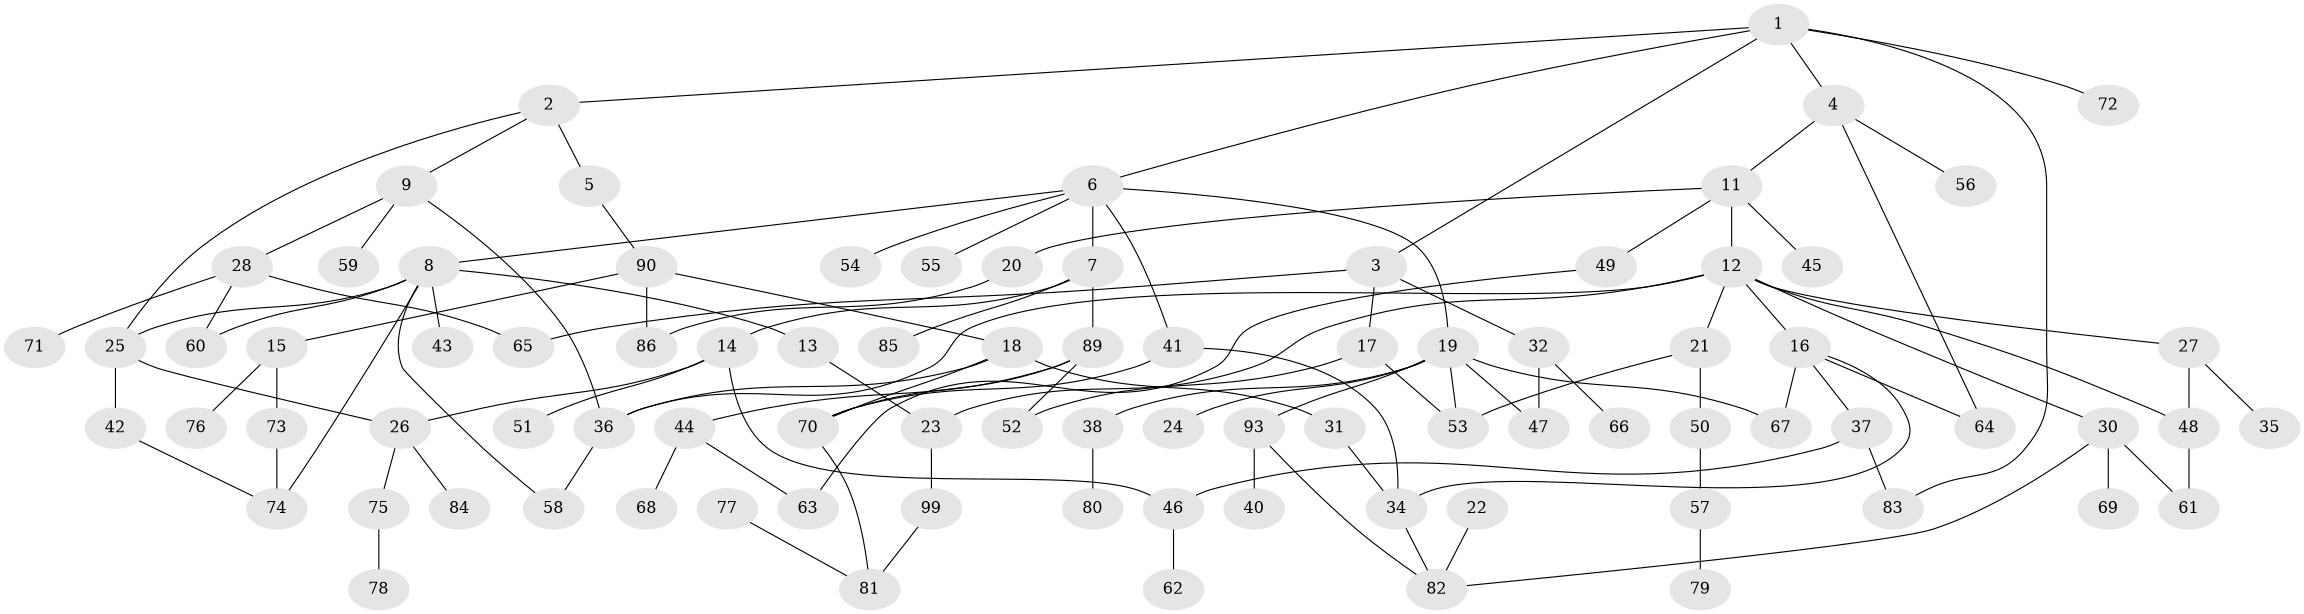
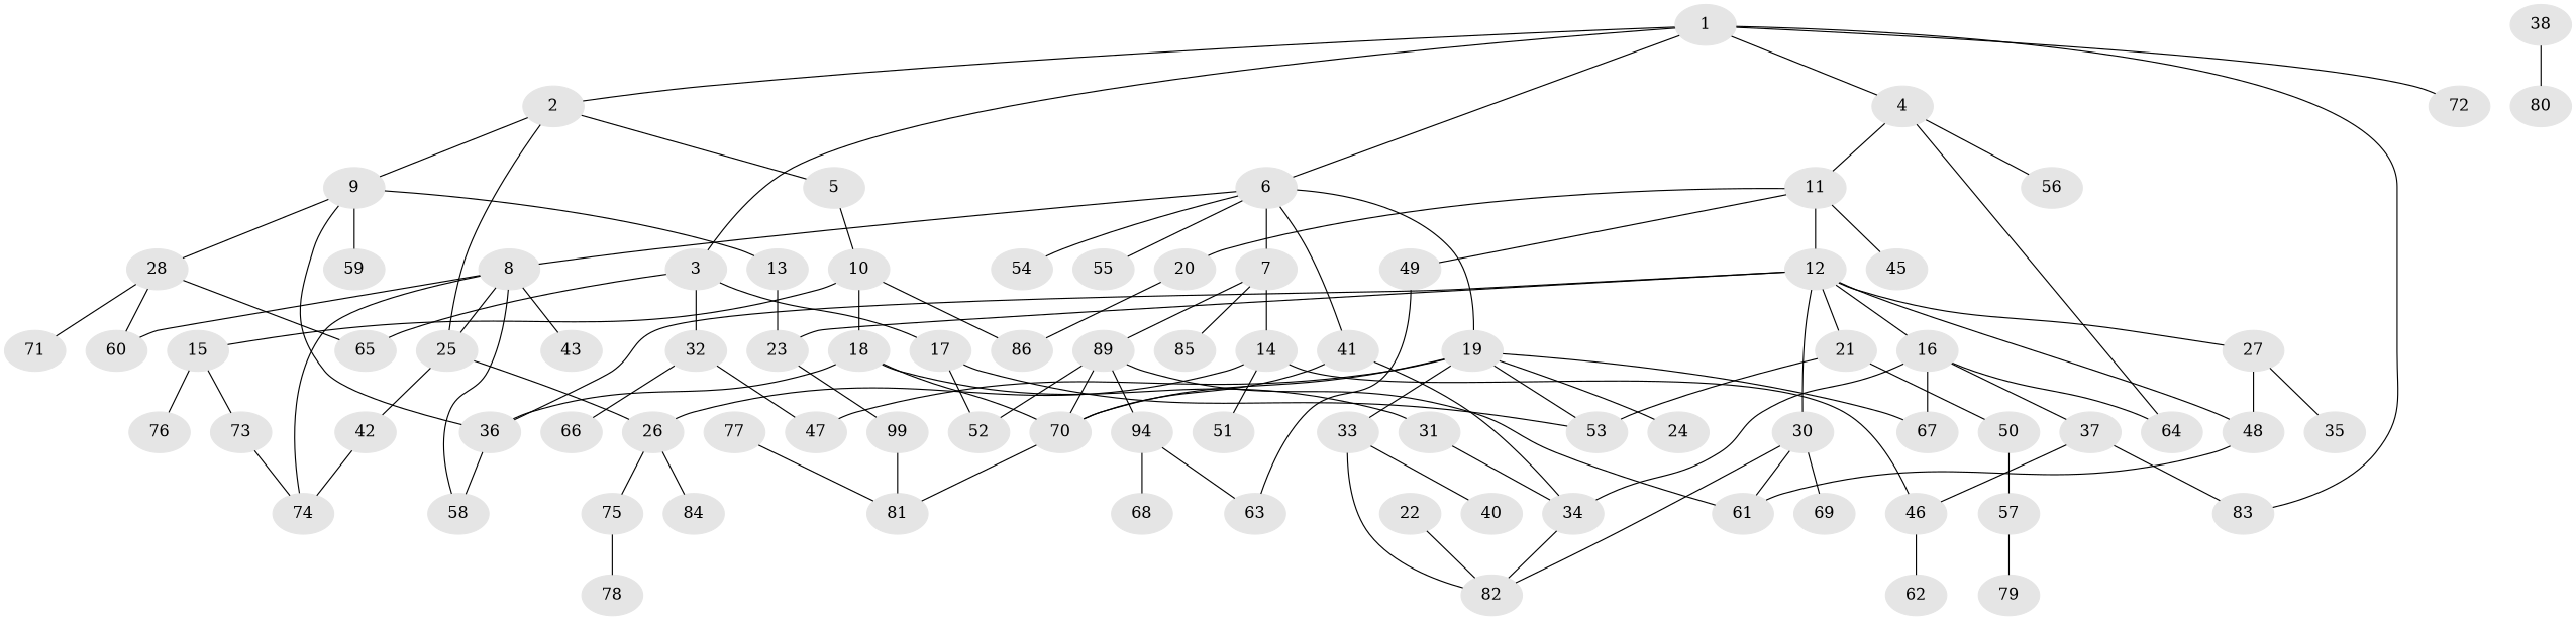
  graph {
    node [color=gray90 style=filled]
    1
    2
    3
    4
    6
    72
    83
    5
    9
    25
    17
    32
    65
    11
    56
    64
    7
    8
    19
    41
    54
    55
-   10 [label=90]
+   10
    28
    36
    59
    26
    42
    52
    53
    47
    66
    12
    20
    45
    49
    15
    18
    86
    14
    n41 [label=89]
    85
    13
    43
    58
    60
    74
    67
    24
-   33 [label=93]
+   33
    38
    34
    70
    46
    51
    61
-   44
+   44 [label=94]
    23
    71
    73
    76
    31
    16
    21
    27
    30
    48
    63
    37
    50
    n71 [label=99]
    35
    82
    69
    75
    84
    62
    22
    81
    40
    80
    57
    78
    68
    77
    79
    1 -- 2
    1 -- 3
    1 -- 4
    1 -- 6
    1 -- 72
    1 -- 83
    2 -- 5
    2 -- 9
    2 -- 25
    3 -- 17
    3 -- 32
    3 -- 65
    4 -- 11
    4 -- 56
    4 -- 64
    6 -- 7
    6 -- 8
    6 -- 19
    6 -- 41
    6 -- 54
    6 -- 55
    5 -- 10
    9 -- 28
    9 -- 36
    9 -- 59
    25 -- 26
    25 -- 42
    17 -- 52
    17 -- 53
    32 -- 47
    32 -- 66
    11 -- 12
    11 -- 20
    11 -- 45
    11 -- 49
    7 -- 14
    7 -- n41
    7 -- 85
    8 -- 25
-   8 -- 13
+   9 -- 13
    8 -- 43
    8 -- 58
    8 -- 60
    8 -- 74
    19 -- 53
    19 -- 47
    19 -- 67
    19 -- 24
    19 -- 33
-   19 -- 38
+   19 -- 70
    41 -- 34
    41 -- 70
    10 -- 15
    10 -- 18
    10 -- 86
    28 -- 65
    28 -- 60
    28 -- 71
    36 -- 58
    26 -- 75
    26 -- 84
    42 -- 74
    12 -- 36
    12 -- 23
    12 -- 16
    12 -- 21
    12 -- 27
    12 -- 30
    12 -- 48
    20 -- 86
    49 -- 63
    15 -- 73
    15 -- 76
    18 -- 36
    18 -- 70
    18 -- 31
    14 -- 26
    14 -- 46
    14 -- 51
    n41 -- 52
    n41 -- 70
+   n41 -- 61
    n41 -- 44
    13 -- 23
    33 -- 82
    33 -- 40
    38 -- 80
    34 -- 82
    70 -- 81
    46 -- 62
    44 -- 63
    44 -- 68
    23 -- n71
    73 -- 74
    31 -- 34
    16 -- 64
    16 -- 67
    16 -- 34
    16 -- 37
    21 -- 53
    21 -- 50
    27 -- 48
    27 -- 35
    30 -- 61
    30 -- 82
    30 -- 69
    48 -- 61
    37 -- 83
    37 -- 46
    50 -- 57
    n71 -- 81
    75 -- 78
    22 -- 82
    57 -- 79
    77 -- 81
  }
